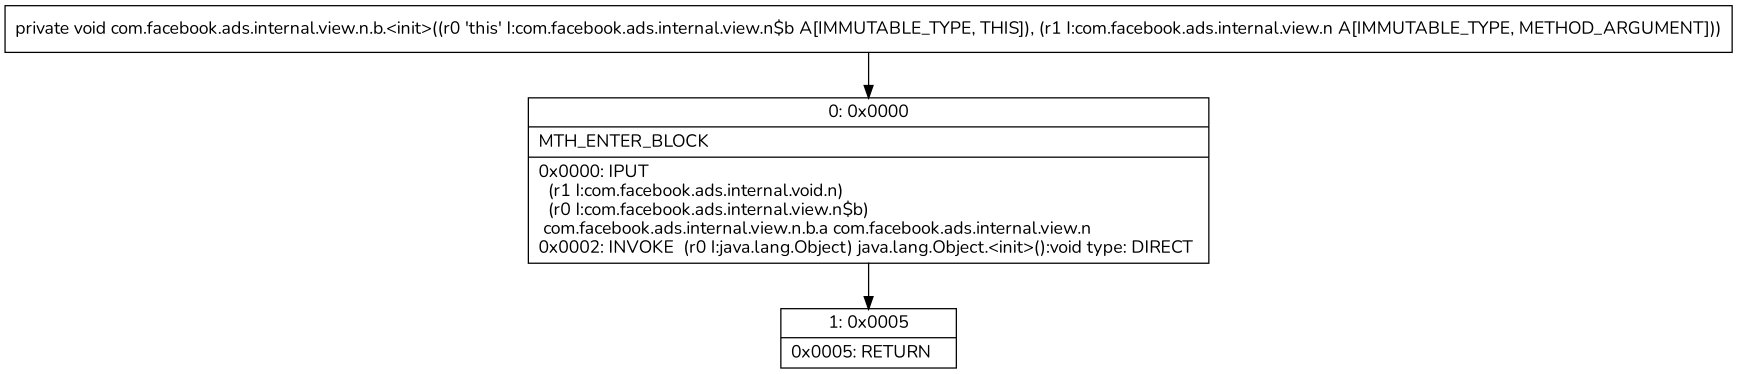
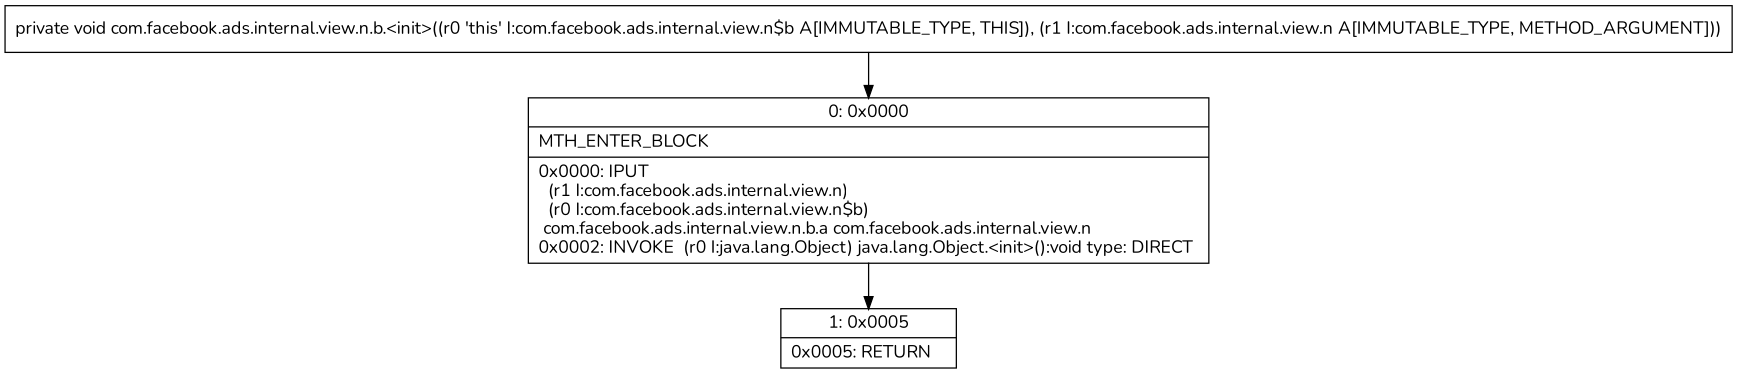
  digraph {
    fontname=Nunito
    node [shape=record fontname=Nunito]
    edge [fontname=Nunito]
-   n1 [label="{0\:\ 0x0000|MTH_ENTER_BLOCK\l|0x0000: IPUT  \l  (r1 I:com.facebook.ads.internal.void.n)\l  (r0 I:com.facebook.ads.internal.view.n$b)\l com.facebook.ads.internal.view.n.b.a com.facebook.ads.internal.view.n \l0x0002: INVOKE  (r0 I:java.lang.Object) java.lang.Object.\<init\>():void type: DIRECT \l}"]
+   n1 [label="{0\:\ 0x0000|MTH_ENTER_BLOCK\l|0x0000: IPUT  \l  (r1 I:com.facebook.ads.internal.view.n)\l  (r0 I:com.facebook.ads.internal.view.n$b)\l com.facebook.ads.internal.view.n.b.a com.facebook.ads.internal.view.n \l0x0002: INVOKE  (r0 I:java.lang.Object) java.lang.Object.\<init\>():void type: DIRECT \l}"]
    n2 [label="{1\:\ 0x0005|0x0005: RETURN   \l}"]
    n3 [label="{private void com.facebook.ads.internal.view.n.b.\<init\>((r0 'this' I:com.facebook.ads.internal.view.n$b A[IMMUTABLE_TYPE, THIS]), (r1 I:com.facebook.ads.internal.view.n A[IMMUTABLE_TYPE, METHOD_ARGUMENT])) }"]
    n1 -> n2
    n3 -> n1
  }
